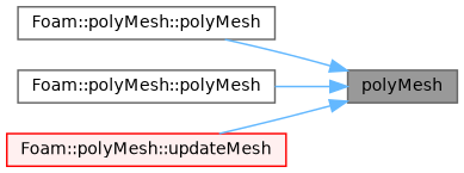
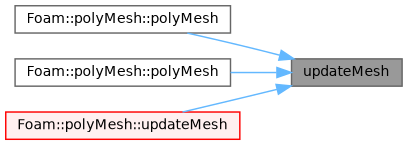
  digraph {
    rankdir=RL
    node [color=grey40 fillcolor=white fontname=Helvetica fontsize=10 shape=box style=filled]
    edge [color=steelblue1 dir=back fontname=Helvetica fontsize=10 labelfontname=Helvetica labelfontsize=10 style=solid]
-   n1 [color=gray40 fillcolor=grey60 fontcolor=black height=0.2 label=polyMesh width=0.4]
+   n1 [color=gray40 fillcolor=grey60 fontcolor=black height=0.2 label=updateMesh width=0.4]
    n2 [height=0.2 label="Foam::polyMesh::polyMesh" width=0.4]
    n3 [height=0.2 label="Foam::polyMesh::polyMesh" width=0.4]
    n4 [color=red fillcolor="#FFF0F0" height=0.2 label="Foam::polyMesh::updateMesh" width=0.4]
    n1 -> n2
    n1 -> n3
    n1 -> n4
  }
